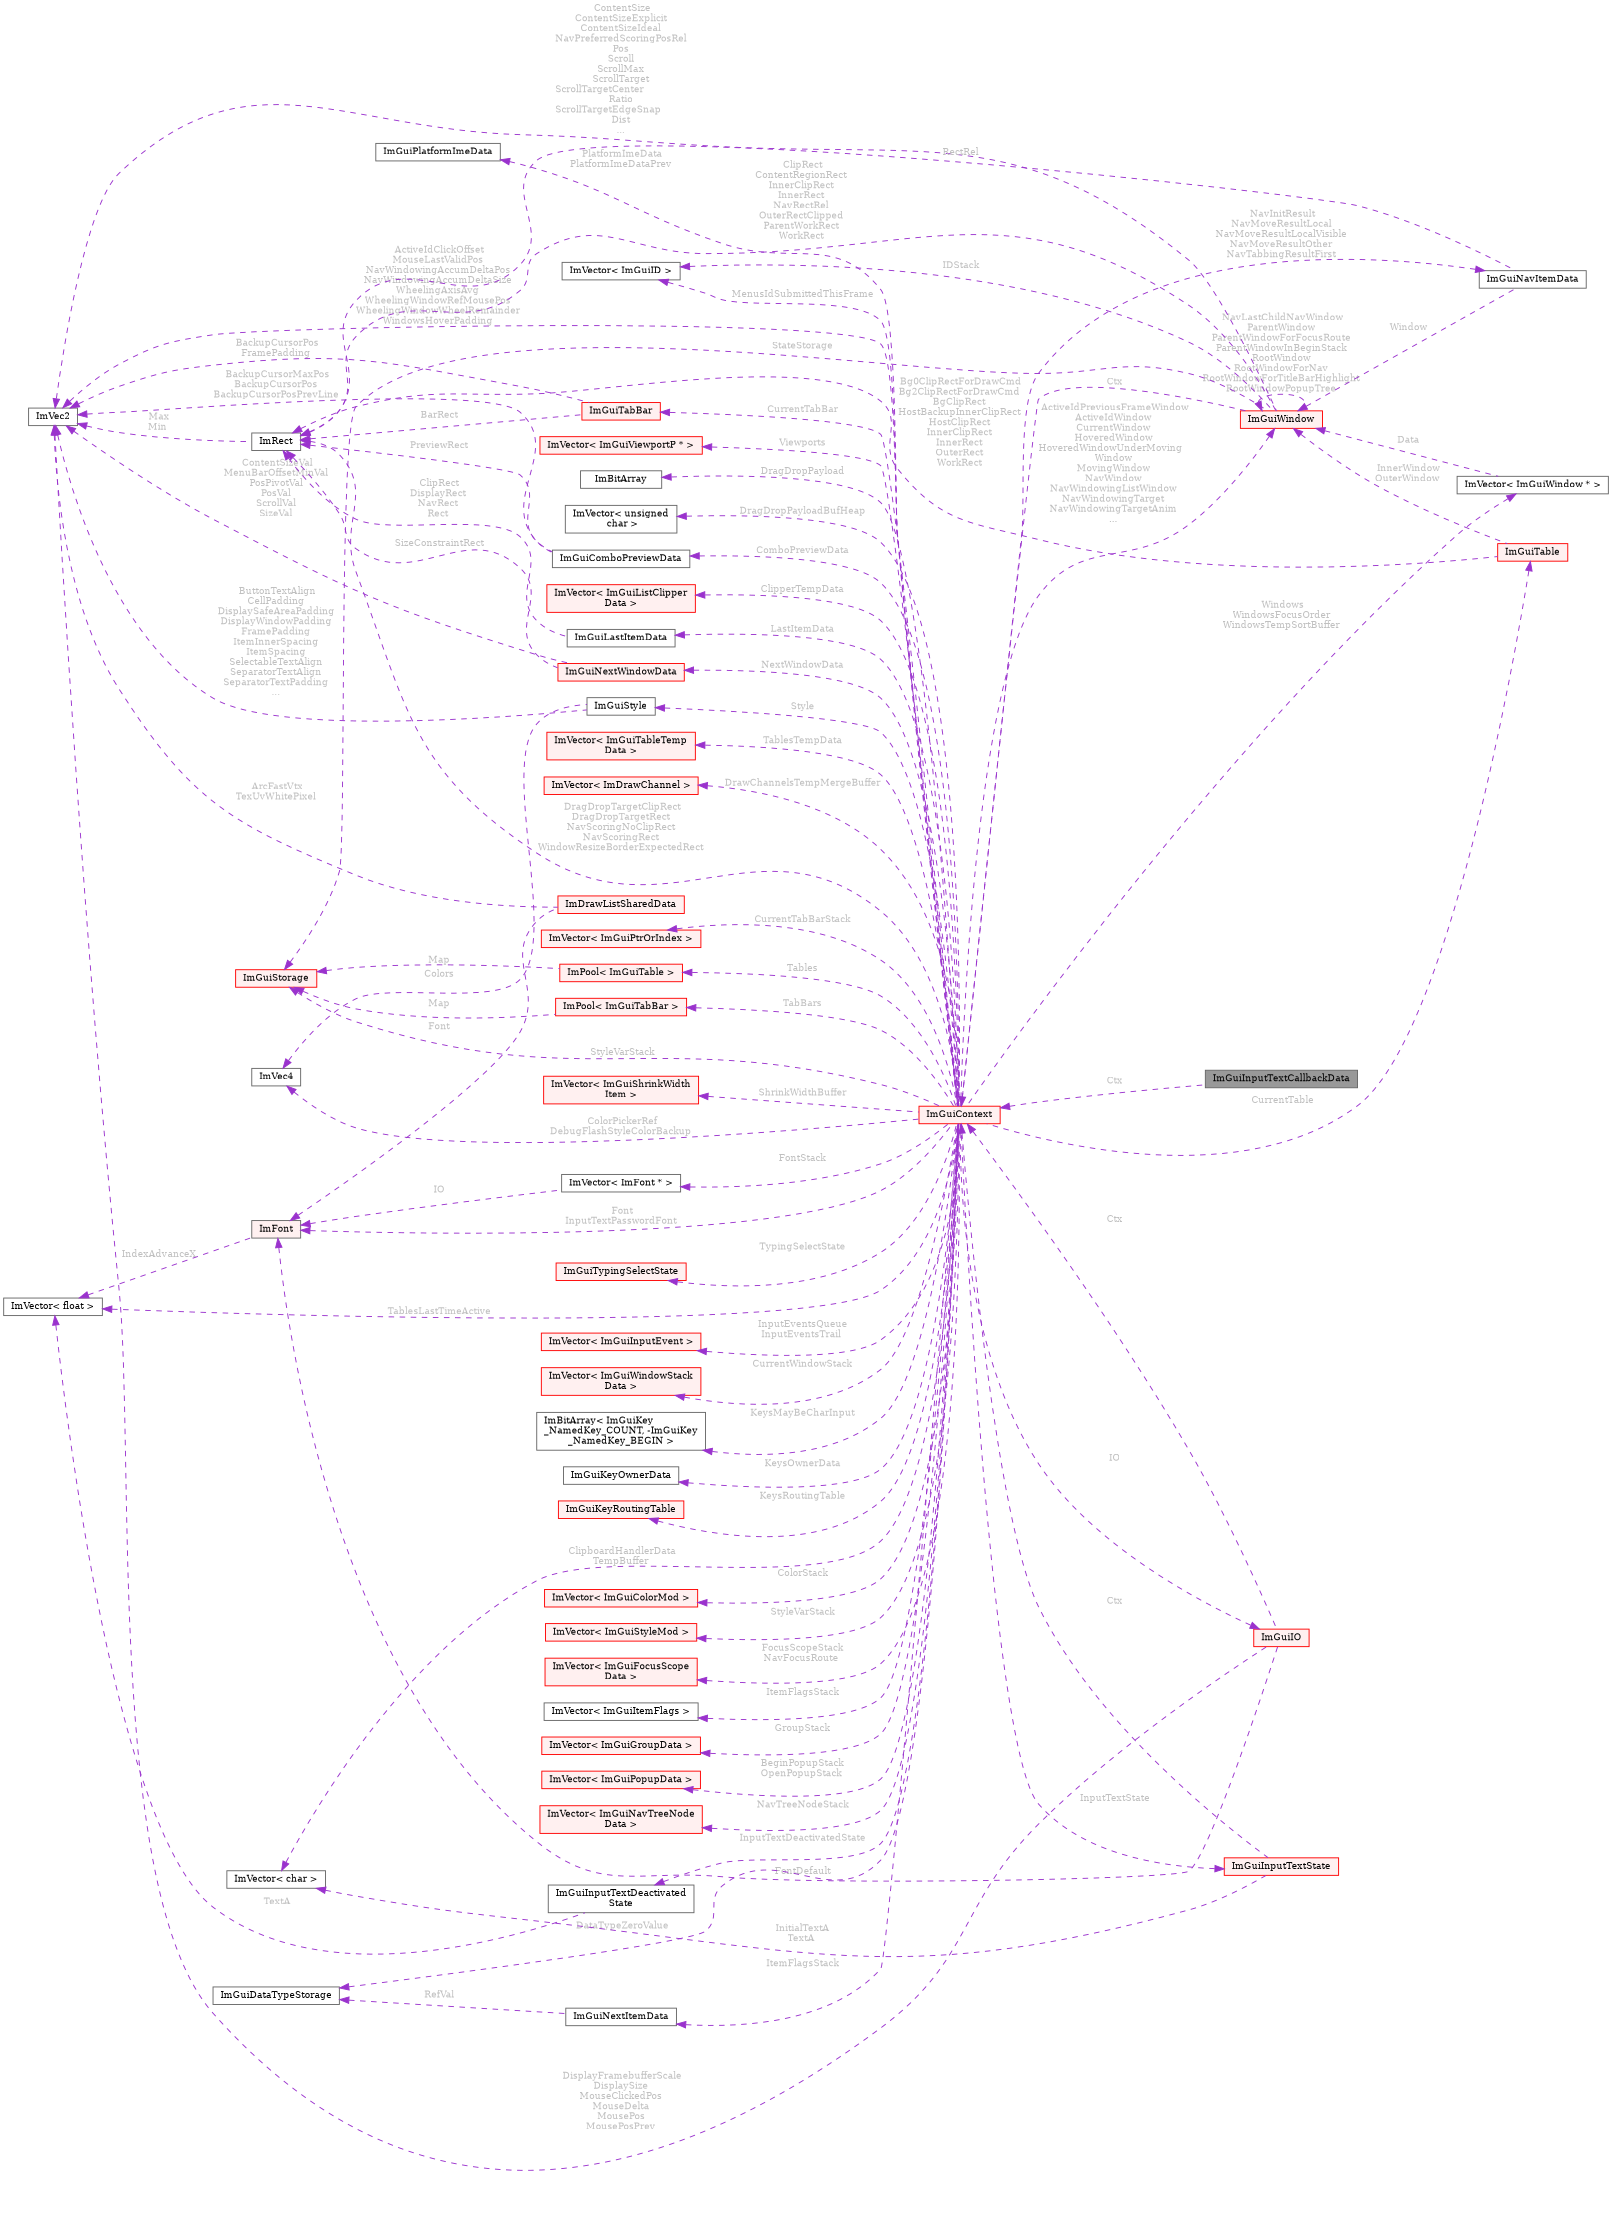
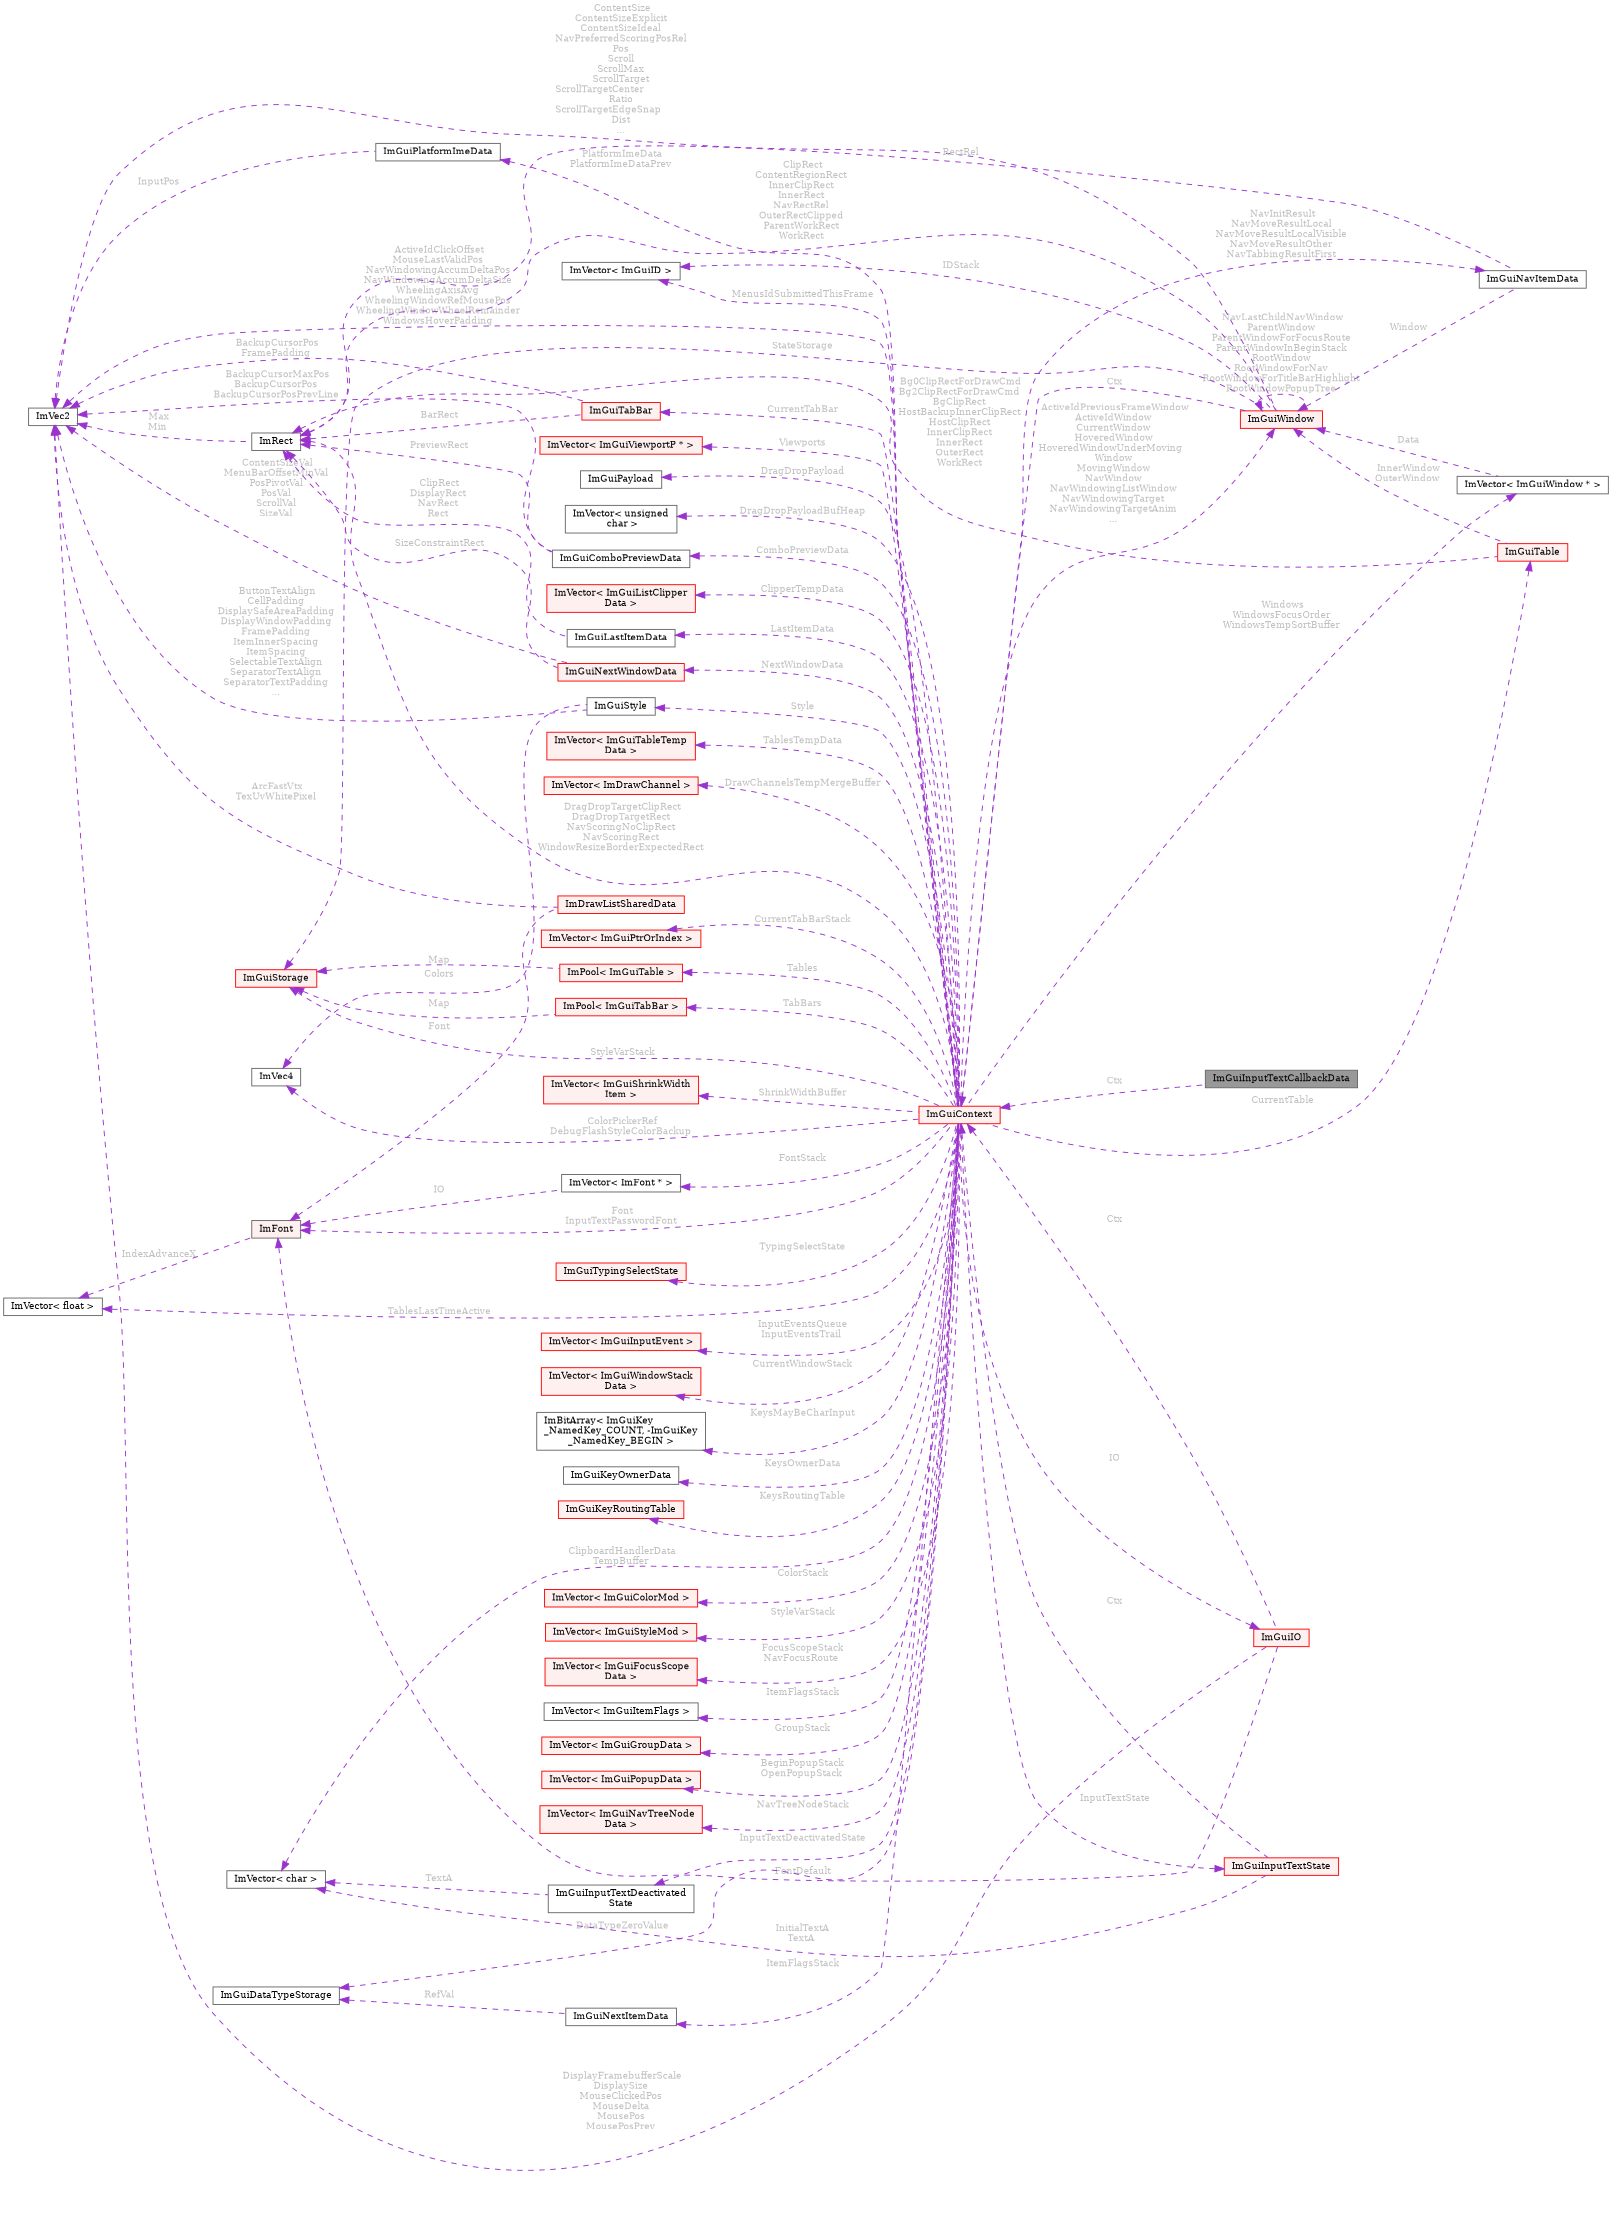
  digraph {
    fontname="DejaVu Serif"
    rankdir=LR
    node [color=red fillcolor="#FFF0F0" fontname="DejaVu Serif" fontsize=10 shape=box style=filled]
    edge [color=darkorchid3 dir=back fontcolor=grey fontname="DejaVu Serif" fontsize=10 labelfontname=Helvetica labelfontsize=10 style=dashed]
    n1 [color=gray40 fillcolor=grey60 fontcolor=black height=0.2 label=ImGuiInputTextCallbackData width=0.4]
    n2 [height=0.2 label=ImGuiContext width=0.4]
    n3 [height=0.2 label=ImGuiIO width=0.4]
    n4 [height=0.2 label=ImGuiWindow width=0.4]
    n5 [height=0.2 label=ImGuiInputTextState width=0.4]
    n6 [color=gray40 fillcolor=white height=0.2 label="ImVector\< ImGuiWindow * \>" width=0.4]
    n7 [color=gray40 fillcolor=white height=0.2 label=ImGuiNavItemData width=0.4]
    n8 [height=0.2 label=ImGuiTable width=0.4]
    n9 [color=gray40 fillcolor=white height=0.2 label=ImVec2 width=0.4]
    n10 [color=gray40 fillcolor=white height=0.2 label=ImGuiStyle width=0.4]
    n11 [height=0.2 label=ImDrawListSharedData width=0.4]
    n12 [color=gray40 fillcolor=white height=0.2 label=ImRect width=0.4]
    n13 [height=0.2 label=ImGuiNextWindowData width=0.4]
    n14 [height=0.2 label=ImGuiTabBar width=0.4]
    n15 [color=gray40 fillcolor=white height=0.2 label=ImGuiComboPreviewData width=0.4]
    n16 [color=gray40 fillcolor=white height=0.2 label=ImGuiPlatformImeData width=0.4]
    n17 [color=gray40 fillcolor=white height=0.2 label=ImGuiLastItemData width=0.4]
    n18 [color=gray40 height=0.2 label=ImFont width=0.4]
    n19 [color=gray40 fillcolor=white height=0.2 label="ImVector\< ImFont * \>" width=0.4]
    n20 [color=gray40 fillcolor=white height=0.2 label="ImVector\< float \>" width=0.4]
    n21 [color=gray40 fillcolor=white height=0.2 label=ImVec4 width=0.4]
    n22 [height=0.2 label="ImVector\< ImGuiInputEvent \>" width=0.4]
    n23 [color=gray40 fillcolor=white height=0.2 label="ImVector\< ImGuiID \>" width=0.4]
    n24 [height=0.2 label=ImGuiStorage width=0.4]
    n25 [height=0.2 label="ImPool\< ImGuiTable \>" width=0.4]
    n26 [height=0.2 label="ImPool\< ImGuiTabBar \>" width=0.4]
    n27 [height=0.2 label="ImVector\< ImGuiWindowStack\lData \>" width=0.4]
    n28 [color=gray40 fillcolor=white height=0.2 label="ImBitArray\< ImGuiKey\l_NamedKey_COUNT, -ImGuiKey\l_NamedKey_BEGIN \>" width=0.4]
    n29 [color=gray40 fillcolor=white height=0.2 label=ImGuiKeyOwnerData width=0.4]
    n30 [height=0.2 label=ImGuiKeyRoutingTable width=0.4]
    n31 [color=gray40 fillcolor=white height=0.2 label=ImGuiNextItemData width=0.4]
    n32 [color=gray40 fillcolor=white height=0.2 label=ImGuiDataTypeStorage width=0.4]
    n33 [height=0.2 label="ImVector\< ImGuiColorMod \>" width=0.4]
    n34 [height=0.2 label="ImVector\< ImGuiStyleMod \>" width=0.4]
    n35 [height=0.2 label="ImVector\< ImGuiFocusScope\lData \>" width=0.4]
    n36 [color=gray40 fillcolor=white height=0.2 label="ImVector\< ImGuiItemFlags \>" width=0.4]
    n37 [height=0.2 label="ImVector\< ImGuiGroupData \>" width=0.4]
    n38 [height=0.2 label="ImVector\< ImGuiPopupData \>" width=0.4]
    n39 [height=0.2 label="ImVector\< ImGuiNavTreeNode\lData \>" width=0.4]
    n40 [height=0.2 label="ImVector\< ImGuiViewportP * \>" width=0.4]
-   n41 [color=gray40 fillcolor=white height=0.2 label=ImBitArray width=0.4]
+   n41 [color=gray40 fillcolor=white height=0.2 label=ImGuiPayload width=0.4]
    n42 [color=gray40 fillcolor=white height=0.2 label="ImVector\< unsigned\l char \>" width=0.4]
    n43 [height=0.2 label="ImVector\< ImGuiListClipper\lData \>" width=0.4]
    n44 [height=0.2 label="ImVector\< ImGuiTableTemp\lData \>" width=0.4]
    n45 [height=0.2 label="ImVector\< ImDrawChannel \>" width=0.4]
    n46 [height=0.2 label="ImVector\< ImGuiPtrOrIndex \>" width=0.4]
    n47 [height=0.2 label="ImVector\< ImGuiShrinkWidth\lItem \>" width=0.4]
    n48 [color=gray40 fillcolor=white height=0.2 label="ImVector\< char \>" width=0.4]
    n49 [color=gray40 fillcolor=white height=0.2 label="ImGuiInputTextDeactivated\lState" width=0.4]
    n50 [height=0.2 label=ImGuiTypingSelectState width=0.4]
    n2 -> n1 [label=" Ctx"]
    n2 -> n3 [label=" Ctx"]
    n2 -> n4 [label=" Ctx"]
    n2 -> n5 [label=" Ctx"]
    n3 -> n2 [label=" IO"]
    n4 -> n2 [label=" ActiveIdPreviousFrameWindow\nActiveIdWindow\nCurrentWindow\nHoveredWindow\nHoveredWindowUnderMoving\lWindow\nMovingWindow\nNavWindow\nNavWindowingListWindow\nNavWindowingTarget\nNavWindowingTargetAnim\n..."]
    n4 -> n4 [label=" NavLastChildNavWindow\nParentWindow\nParentWindowForFocusRoute\nParentWindowInBeginStack\nRootWindow\nRootWindowForNav\nRootWindowForTitleBarHighlight\nRootWindowPopupTree"]
    n4 -> n6 [label=" Data"]
    n4 -> n7 [label=" Window"]
    n4 -> n8 [label=" InnerWindow\nOuterWindow"]
    n5 -> n2 [label=" InputTextState"]
    n6 -> n2 [label=" Windows\nWindowsFocusOrder\nWindowsTempSortBuffer"]
    n7 -> n2 [label=" NavInitResult\nNavMoveResultLocal\nNavMoveResultLocalVisible\nNavMoveResultOther\nNavTabbingResultFirst"]
    n8 -> n2 [label=" CurrentTable"]
    n9 -> n2 [label=" ActiveIdClickOffset\nMouseLastValidPos\nNavWindowingAccumDeltaPos\nNavWindowingAccumDeltaSize\nWheelingAxisAvg\nWheelingWindowRefMousePos\nWheelingWindowWheelRemainder\nWindowsHoverPadding"]
    n9 -> n3 [label=" DisplayFramebufferScale\nDisplaySize\nMouseClickedPos\nMouseDelta\nMousePos\nMousePosPrev"]
    n9 -> n4 [label=" ContentSize\nContentSizeExplicit\nContentSizeIdeal\nNavPreferredScoringPosRel\nPos\nScroll\nScrollMax\nScrollTarget\nScrollTargetCenter\lRatio\nScrollTargetEdgeSnap\lDist\n..."]
    n9 -> n10 [label=" ButtonTextAlign\nCellPadding\nDisplaySafeAreaPadding\nDisplayWindowPadding\nFramePadding\nItemInnerSpacing\nItemSpacing\nSelectableTextAlign\nSeparatorTextAlign\nSeparatorTextPadding\n..."]
    n9 -> n11 [label=" ArcFastVtx\nTexUvWhitePixel"]
    n9 -> n12 [label=" Max\nMin"]
    n9 -> n13 [label=" ContentSizeVal\nMenuBarOffsetMinVal\nPosPivotVal\nPosVal\nScrollVal\nSizeVal"]
    n9 -> n14 [label=" BackupCursorPos\nFramePadding"]
    n9 -> n15 [label=" BackupCursorMaxPos\nBackupCursorPos\nBackupCursorPosPrevLine"]
+   n9 -> n16 [label=" InputPos"]
    n10 -> n2 [label=" Style"]
    n12 -> n2 [label=" DragDropTargetClipRect\nDragDropTargetRect\nNavScoringNoClipRect\nNavScoringRect\nWindowResizeBorderExpectedRect"]
    n12 -> n4 [label=" ClipRect\nContentRegionRect\nInnerClipRect\nInnerRect\nNavRectRel\nOuterRectClipped\nParentWorkRect\nWorkRect"]
    n12 -> n7 [label=" RectRel"]
    n12 -> n8 [label=" Bg0ClipRectForDrawCmd\nBg2ClipRectForDrawCmd\nBgClipRect\nHostBackupInnerClipRect\nHostClipRect\nInnerClipRect\nInnerRect\nOuterRect\nWorkRect"]
    n12 -> n13 [label=" SizeConstraintRect"]
    n12 -> n14 [label=" BarRect"]
    n12 -> n15 [label=" PreviewRect"]
    n12 -> n17 [label=" ClipRect\nDisplayRect\nNavRect\nRect"]
    n13 -> n2 [label=" NextWindowData"]
    n14 -> n2 [label=" CurrentTabBar"]
    n15 -> n2 [label=" ComboPreviewData"]
    n16 -> n2 [label=" PlatformImeData\nPlatformImeDataPrev"]
    n17 -> n2 [label=" LastItemData"]
    n18 -> n2 [label=" Font\nInputTextPasswordFont"]
    n18 -> n3 [label=" FontDefault"]
    n18 -> n11 [label=" Font"]
    n18 -> n19 [label=" IO"]
    n19 -> n2 [label=" FontStack"]
    n20 -> n2 [label=" TablesLastTimeActive"]
    n20 -> n18 [label=" IndexAdvanceX"]
    n21 -> n2 [label=" ColorPickerRef\nDebugFlashStyleColorBackup"]
    n21 -> n10 [label=" Colors"]
    n22 -> n2 [label=" InputEventsQueue\nInputEventsTrail"]
    n23 -> n2 [label=" MenusIdSubmittedThisFrame"]
    n23 -> n4 [label=" IDStack"]
    n24 -> n2 [label=" StyleVarStack"]
    n24 -> n4 [label=" StateStorage"]
    n24 -> n25 [label=" Map"]
    n24 -> n26 [label=" Map"]
    n25 -> n2 [label=" Tables"]
    n26 -> n2 [label=" TabBars"]
    n27 -> n2 [label=" CurrentWindowStack"]
    n28 -> n2 [label=" KeysMayBeCharInput"]
    n29 -> n2 [label=" KeysOwnerData"]
    n30 -> n2 [label=" KeysRoutingTable"]
    n31 -> n2 [label=" ItemFlagsStack"]
    n32 -> n2 [label=" DataTypeZeroValue"]
    n32 -> n31 [label=" RefVal"]
    n33 -> n2 [label=" ColorStack"]
    n34 -> n2 [label=" StyleVarStack"]
    n35 -> n2 [label=" FocusScopeStack\nNavFocusRoute"]
    n36 -> n2 [label=" ItemFlagsStack"]
    n37 -> n2 [label=" GroupStack"]
    n38 -> n2 [label=" BeginPopupStack\nOpenPopupStack"]
    n39 -> n2 [label=" NavTreeNodeStack"]
    n40 -> n2 [label=" Viewports"]
    n41 -> n2 [label=" DragDropPayload"]
    n42 -> n2 [label=" DragDropPayloadBufHeap"]
    n43 -> n2 [label=" ClipperTempData"]
    n44 -> n2 [label=" TablesTempData"]
    n45 -> n2 [label=" DrawChannelsTempMergeBuffer"]
    n46 -> n2 [label=" CurrentTabBarStack"]
    n47 -> n2 [label=" ShrinkWidthBuffer"]
    n48 -> n2 [label=" ClipboardHandlerData\nTempBuffer"]
    n48 -> n5 [label=" InitialTextA\nTextA"]
-   n20 -> n49 [label=" TextA"]
+   n48 -> n49 [label=" TextA"]
    n49 -> n2 [label=" InputTextDeactivatedState"]
    n50 -> n2 [label=" TypingSelectState"]
  }
